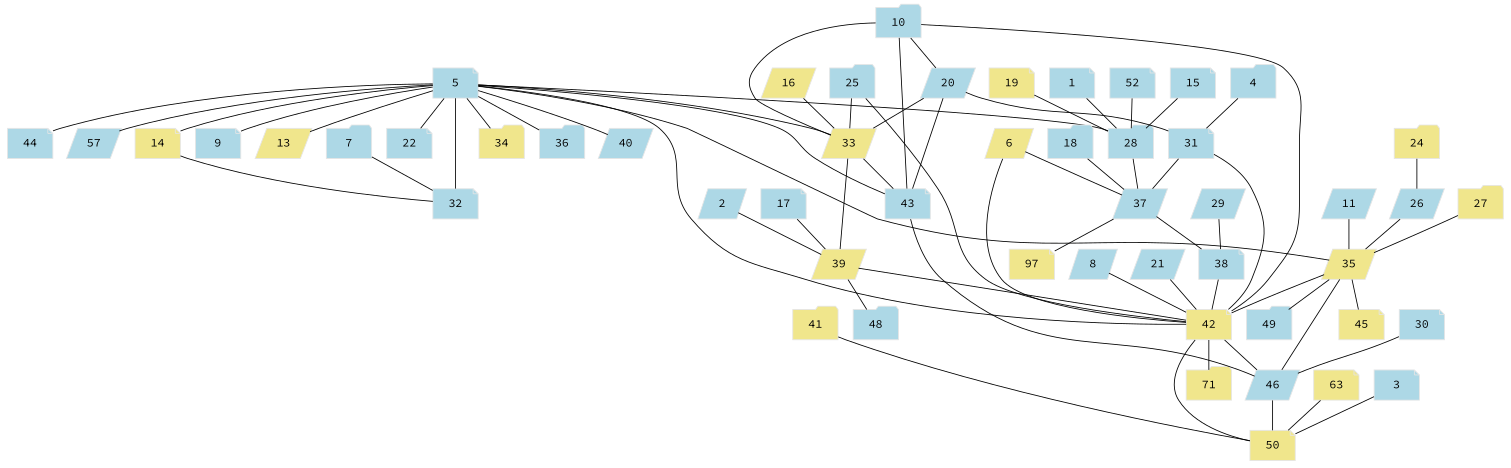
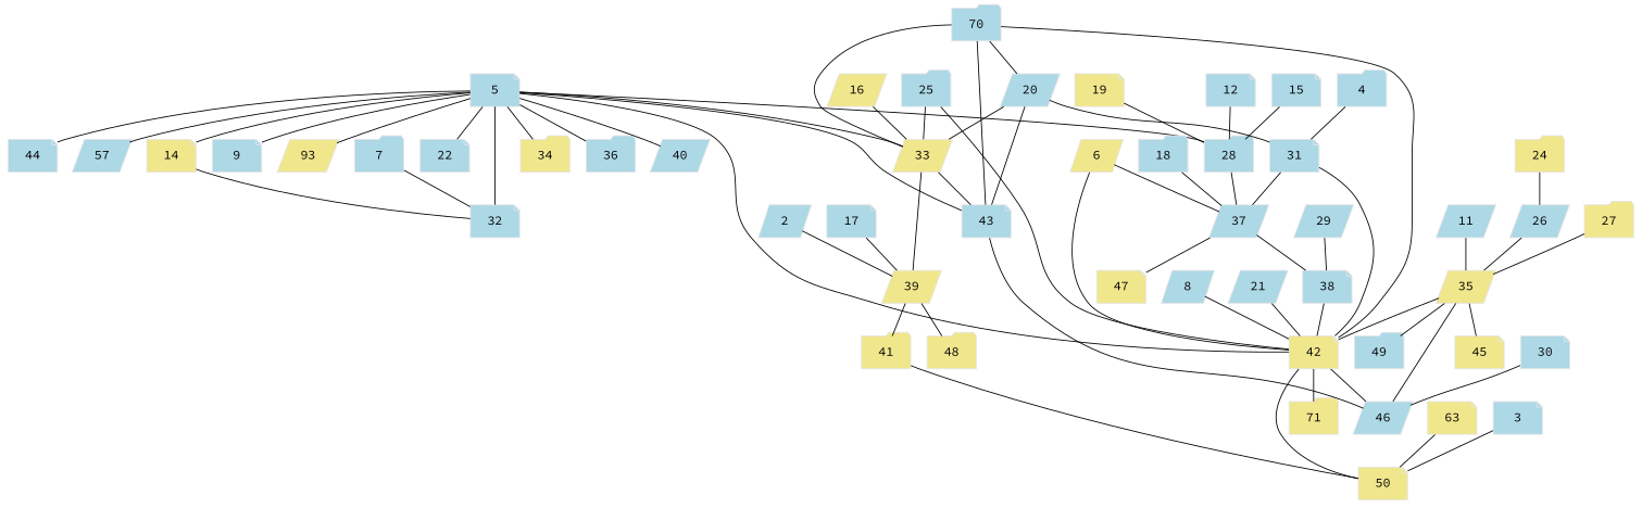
  graph {
    fontname="Source Code Pro"
    node [color=gray90 fillcolor=lightblue fontname="Source Code Pro" shape=note style=filled]
    edge [fontname="Source Code Pro" weight=1.0]
    28 [shape=folder]
-   1
    37 [shape=parallelogram]
    2 [shape=parallelogram]
    39 [fillcolor=khaki shape=parallelogram]
    42 [fillcolor=khaki]
-   48 [shape=folder]
+   48 [fillcolor=khaki shape=folder]
    50 [fillcolor=khaki]
    3
    4 [shape=folder]
    31
    5
    9
-   13 [fillcolor=khaki shape=parallelogram]
+   13 [fillcolor=khaki shape=parallelogram label=93]
    14 [fillcolor=khaki]
    22
    32
    33 [fillcolor=khaki shape=parallelogram]
    34 [fillcolor=khaki shape=folder]
    35 [fillcolor=khaki shape=parallelogram]
    36 [shape=folder]
    40 [shape=parallelogram]
    43
    44
    n25 [label=57 shape=parallelogram]
    46 [shape=parallelogram]
    45 [fillcolor=khaki]
    49 [shape=folder]
    38
-   47 [fillcolor=khaki label=97]
+   47 [fillcolor=khaki]
    n31 [fillcolor=khaki label=71 shape=folder]
    6 [fillcolor=khaki shape=parallelogram]
    7 [shape=folder]
    8 [shape=parallelogram]
-   10 [shape=folder]
+   10 [shape=folder label=70]
    20 [shape=parallelogram]
    11 [shape=parallelogram]
-   12 [label=52]
+   12
    15
    16 [fillcolor=khaki shape=parallelogram]
    17
    18 [shape=folder]
    19 [fillcolor=khaki]
    21 [shape=parallelogram]
    n45 [fillcolor=khaki label=63]
    24 [fillcolor=khaki shape=folder]
    26 [shape=parallelogram]
    25 [shape=folder]
    27 [fillcolor=khaki shape=folder]
    29 [shape=parallelogram]
    30
    41 [fillcolor=khaki shape=folder]
    28 -- 37 [weight=2.0]
-   1 -- 28
    37 -- 38
    37 -- 47
    2 -- 39
-   39 -- 42 [weight=2.0]
+   39 -- 41 [weight=2.0]
    39 -- 48
    42 -- 50
    42 -- 46 [weight=2.0]
    42 -- n31
    3 -- 50
    4 -- 31
    31 -- 37 [weight=4.0]
    31 -- 42
    5 -- 28
    5 -- 42 [weight=2.0]
    5 -- 9
    5 -- 13
    5 -- 14 [weight=3.0]
    5 -- 22
    5 -- 32 [weight=3.0]
    5 -- 33
    5 -- 34
-   5 -- 35
    5 -- 36
    5 -- 40
    5 -- 43
    5 -- 44
    5 -- n25
    14 -- 32
    33 -- 39
    33 -- 43 [weight=2.0]
    35 -- 42 [weight=2.0]
    35 -- 46 [weight=2.0]
    35 -- 45
    35 -- 49
    43 -- 46
-   46 -- 50
    38 -- 42 [weight=4.0]
    6 -- 37
    6 -- 42
    7 -- 32
    8 -- 42
    10 -- 42
    10 -- 33 [weight=2.0]
    10 -- 43
    10 -- 20
    20 -- 31
    20 -- 33 [weight=2.0]
    20 -- 43
    11 -- 35
    12 -- 28
    15 -- 28
    16 -- 33
    17 -- 39
    18 -- 37
    19 -- 28
    21 -- 42
    n45 -- 50
    24 -- 26
    26 -- 35
    25 -- 42
    25 -- 33
    27 -- 35
    29 -- 38
    30 -- 46
    41 -- 50
  }
